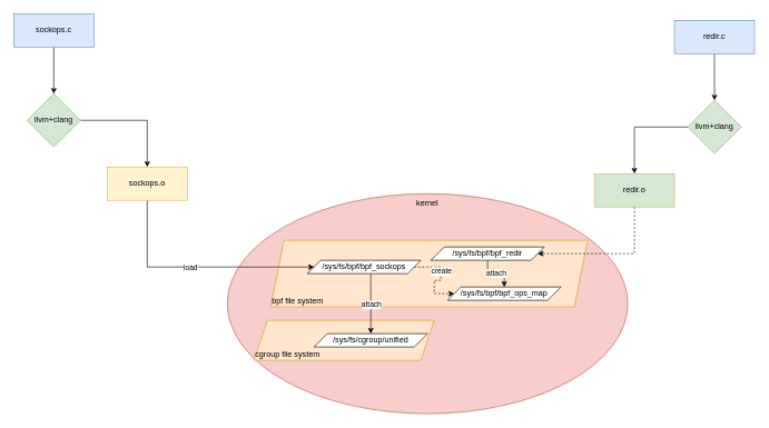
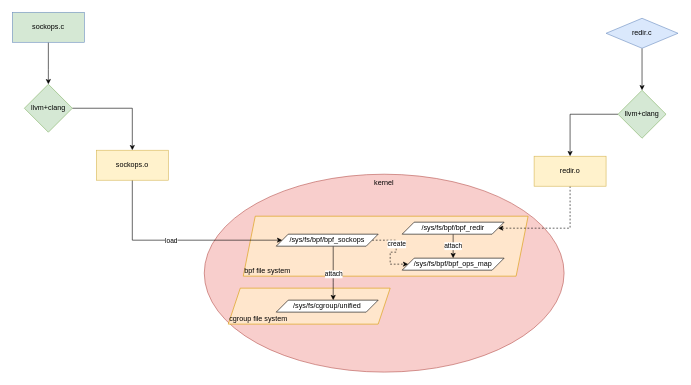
  <mxCell id="0" />
  <mxCell id="1" parent="0" />
  <mxCell id="2" value="kernel" style="ellipse;whiteSpace=wrap;html=1;verticalAlign=top;fillColor=#f8cecc;strokeColor=#b85450;" vertex="1" parent="1"><mxGeometry x="340" y="290" width="600" height="330" as="geometry" /></mxCell>
  <mxCell id="3" value="bpf file system" style="shape=parallelogram;perimeter=parallelogramPerimeter;whiteSpace=wrap;html=1;fixedSize=1;align=left;verticalAlign=bottom;fillColor=#ffe6cc;strokeColor=#d79b00;" vertex="1" parent="1"><mxGeometry x="405" y="360" width="475" height="100" as="geometry" /></mxCell>
  <mxCell id="4" style="edgeStyle=orthogonalEdgeStyle;rounded=0;orthogonalLoop=1;jettySize=auto;html=1;entryX=0.5;entryY=0;entryDx=0;entryDy=0;" edge="1" parent="1" source="5" target="7"><mxGeometry relative="1" as="geometry"><Array as="points"><mxPoint x="80" y="115" /></Array></mxGeometry></mxCell>
- <mxCell id="5" value="sockops.c" style="rounded=0;whiteSpace=wrap;html=1;fillColor=#dae8fc;strokeColor=#6c8ebf;" vertex="1" parent="1"><mxGeometry x="20" y="20" width="120" height="50" as="geometry" /></mxCell>
+ <mxCell id="5" value="sockops.c" style="rounded=0;whiteSpace=wrap;html=1;fillColor=#d5e8d4;strokeColor=#6c8ebf;" vertex="1" parent="1"><mxGeometry x="20" y="20" width="120" height="50" as="geometry" /></mxCell>
  <mxCell id="6" value="" style="edgeStyle=orthogonalEdgeStyle;rounded=0;orthogonalLoop=1;jettySize=auto;html=1;entryX=0.5;entryY=0;entryDx=0;entryDy=0;" edge="1" parent="1" source="7" target="14"><mxGeometry relative="1" as="geometry"><mxPoint x="220" y="240" as="targetPoint" /></mxGeometry></mxCell>
  <mxCell id="7" value="llvm+clang" style="rhombus;whiteSpace=wrap;html=1;fillColor=#d5e8d4;strokeColor=#82b366;" vertex="1" parent="1"><mxGeometry x="40" y="140" width="80" height="80" as="geometry" /></mxCell>
  <mxCell id="8" style="edgeStyle=orthogonalEdgeStyle;rounded=0;orthogonalLoop=1;jettySize=auto;html=1;entryX=0;entryY=0.5;entryDx=0;entryDy=0;" edge="1" parent="1" target="25"><mxGeometry relative="1" as="geometry"><mxPoint x="220" y="290" as="sourcePoint" /><Array as="points"><mxPoint x="220" y="400" /></Array></mxGeometry></mxCell>
  <mxCell id="9" value="load" style="edgeLabel;html=1;align=center;verticalAlign=middle;resizable=0;points=[];" vertex="1" connectable="0" parent="8"><mxGeometry x="-0.197" y="1" relative="1" as="geometry"><mxPoint x="29" y="1" as="offset" /></mxGeometry></mxCell>
  <mxCell id="10" value="cgroup file system" style="shape=parallelogram;perimeter=parallelogramPerimeter;whiteSpace=wrap;html=1;fixedSize=1;verticalAlign=bottom;align=left;fillColor=#ffe6cc;strokeColor=#d79b00;" vertex="1" parent="1"><mxGeometry x="380" y="480" width="270" height="60" as="geometry" /></mxCell>
  <mxCell id="11" style="edgeStyle=orthogonalEdgeStyle;rounded=0;orthogonalLoop=1;jettySize=auto;html=1;" edge="1" parent="1" source="25" target="13"><mxGeometry relative="1" as="geometry"><Array as="points"><mxPoint x="555" y="470" /><mxPoint x="555" y="470" /></Array></mxGeometry></mxCell>
  <mxCell id="12" value="attach" style="edgeLabel;html=1;align=center;verticalAlign=middle;resizable=0;points=[];" vertex="1" connectable="0" parent="11"><mxGeometry x="-0.244" y="2" relative="1" as="geometry"><mxPoint x="-2" y="12" as="offset" /></mxGeometry></mxCell>
- <mxCell id="13" value="/sys/fs/cgroup/unified" style="shape=parallelogram;perimeter=parallelogramPerimeter;whiteSpace=wrap;html=1;fixedSize=1;align=center;" vertex="1" parent="1"><mxGeometry x="470" y="500" width="170" height="20" as="geometry" /></mxCell>
+ <mxCell id="13" value="/sys/fs/cgroup/unified" style="shape=parallelogram;perimeter=parallelogramPerimeter;whiteSpace=wrap;html=1;fixedSize=1;align=center;" vertex="1" parent="1"><mxGeometry x="460" y="500" width="170" height="20" as="geometry" /></mxCell>
  <mxCell id="14" value="sockops.o" style="rounded=0;whiteSpace=wrap;html=1;fillColor=#fff2cc;strokeColor=#d6b656;" vertex="1" parent="1"><mxGeometry x="160" y="250" width="120" height="50" as="geometry" /></mxCell>
  <mxCell id="15" value="" style="edgeStyle=orthogonalEdgeStyle;rounded=0;orthogonalLoop=1;jettySize=auto;html=1;" edge="1" parent="1" source="16" target="18"><mxGeometry relative="1" as="geometry" /></mxCell>
- <mxCell id="16" value="redir.c" style="rounded=0;whiteSpace=wrap;html=1;fillColor=#dae8fc;strokeColor=#6c8ebf;" vertex="1" parent="1"><mxGeometry x="1010" y="30" width="120" height="50" as="geometry" /></mxCell>
+ <mxCell id="16" value="redir.c" style="rhombus;whiteSpace=wrap;html=1;fillColor=#dae8fc;strokeColor=#6c8ebf;" vertex="1" parent="1"><mxGeometry x="1010" y="30" width="120" height="50" as="geometry" /></mxCell>
  <mxCell id="17" style="edgeStyle=orthogonalEdgeStyle;rounded=0;orthogonalLoop=1;jettySize=auto;html=1;entryX=0.5;entryY=0;entryDx=0;entryDy=0;" edge="1" parent="1" source="18" target="20"><mxGeometry relative="1" as="geometry" /></mxCell>
  <mxCell id="18" value="llvm+clang" style="rhombus;whiteSpace=wrap;html=1;fillColor=#d5e8d4;strokeColor=#82b366;" vertex="1" parent="1"><mxGeometry x="1030" y="150" width="80" height="80" as="geometry" /></mxCell>
  <mxCell id="19" style="edgeStyle=orthogonalEdgeStyle;rounded=0;orthogonalLoop=1;jettySize=auto;html=1;entryX=1;entryY=0.5;entryDx=0;entryDy=0;dashed=1;" edge="1" parent="1" source="20" target="22"><mxGeometry relative="1" as="geometry"><Array as="points"><mxPoint x="950" y="380" /></Array></mxGeometry></mxCell>
- <mxCell id="20" value="redir.o" style="rounded=0;whiteSpace=wrap;html=1;fillColor=#d5e8d4;strokeColor=#d6b656;" vertex="1" parent="1"><mxGeometry x="890" y="260" width="120" height="50" as="geometry" /></mxCell>
+ <mxCell id="20" value="redir.o" style="rounded=0;whiteSpace=wrap;html=1;fillColor=#fff2cc;strokeColor=#d6b656;" vertex="1" parent="1"><mxGeometry x="890" y="260" width="120" height="50" as="geometry" /></mxCell>
  <mxCell id="21" value="attach" style="edgeStyle=orthogonalEdgeStyle;rounded=0;orthogonalLoop=1;jettySize=auto;html=1;" edge="1" parent="1" source="22" target="26"><mxGeometry relative="1" as="geometry" /></mxCell>
- <mxCell id="22" value="/sys/fs/bpf/bpf_redir" style="shape=parallelogram;perimeter=parallelogramPerimeter;whiteSpace=wrap;html=1;fixedSize=1;align=center;" vertex="1" parent="1"><mxGeometry x="645" y="370" width="170" height="20" as="geometry" /></mxCell>
+ <mxCell id="22" value="/sys/fs/bpf/bpf_redir" style="shape=parallelogram;perimeter=parallelogramPerimeter;whiteSpace=wrap;html=1;fixedSize=1;align=center;" vertex="1" parent="1"><mxGeometry x="670" y="370" width="170" height="20" as="geometry" /></mxCell>
  <mxCell id="23" style="edgeStyle=entityRelationEdgeStyle;rounded=0;orthogonalLoop=1;jettySize=auto;html=1;entryX=0;entryY=0.5;entryDx=0;entryDy=0;dashed=1;" edge="1" parent="1" source="25" target="26"><mxGeometry relative="1" as="geometry" /></mxCell>
  <mxCell id="24" value="create" style="edgeLabel;html=1;align=center;verticalAlign=middle;resizable=0;points=[];" vertex="1" connectable="0" parent="23"><mxGeometry x="-0.234" relative="1" as="geometry"><mxPoint as="offset" /></mxGeometry></mxCell>
  <mxCell id="25" value="/sys/fs/bpf/bpf_sockops" style="shape=parallelogram;perimeter=parallelogramPerimeter;whiteSpace=wrap;html=1;fixedSize=1;align=center;" vertex="1" parent="1"><mxGeometry x="460" y="390" width="170" height="20" as="geometry" /></mxCell>
  <mxCell id="26" value="/sys/fs/bpf/bpf_ops_map" style="shape=parallelogram;perimeter=parallelogramPerimeter;whiteSpace=wrap;html=1;fixedSize=1;align=center;" vertex="1" parent="1"><mxGeometry x="670" y="430" width="170" height="20" as="geometry" /></mxCell>
  <mxCell id="27" value="" style="endArrow=none;dashed=1;html=1;dashPattern=1 3;strokeWidth=2;entryX=0;entryY=0.5;entryDx=0;entryDy=0;exitX=1;exitY=0.5;exitDx=0;exitDy=0;strokeColor=none;" edge="1" parent="1" source="25" target="26"><mxGeometry width="50" height="50" relative="1" as="geometry"><mxPoint x="620" y="440" as="sourcePoint" /><mxPoint x="670" y="390" as="targetPoint" /></mxGeometry></mxCell>
